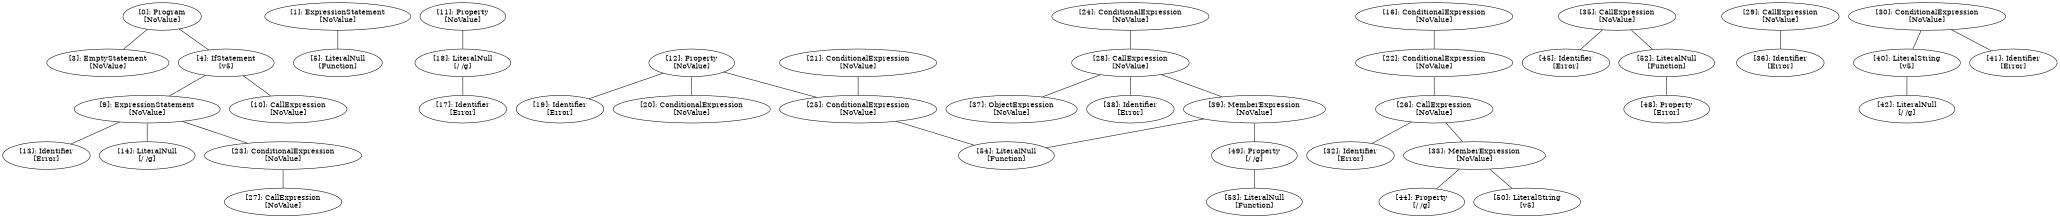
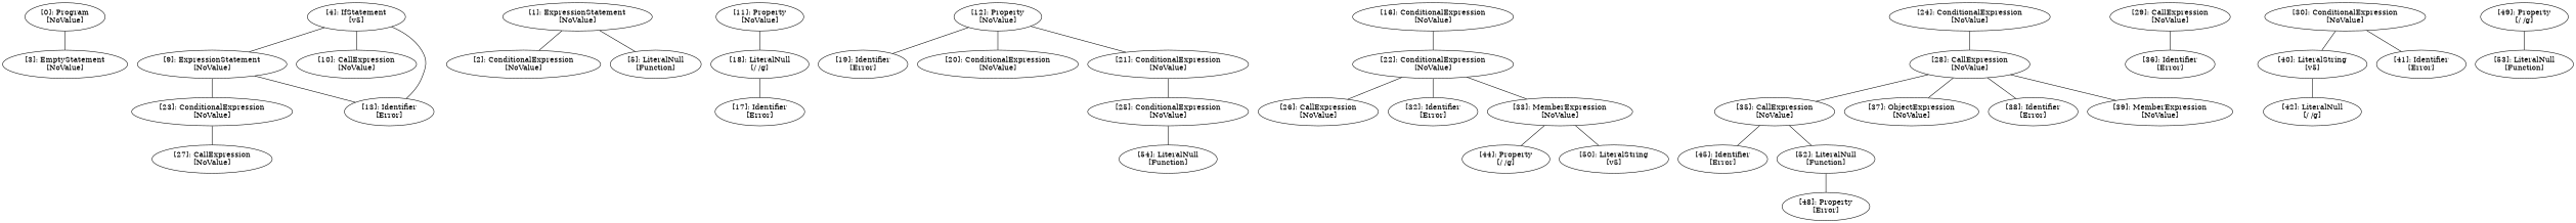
  graph {
    n1 [label="[0]: Program\n[NoValue]"]
    n2 [label="[3]: EmptyStatement\n[NoValue]"]
    n3 [label="[4]: IfStatement\n[v5]"]
    n4 [label="[1]: ExpressionStatement\n[NoValue]"]
+   n5 [label="[2]: ConditionalExpression\n[NoValue]"]
    n6 [label="[5]: LiteralNull\n[Function]"]
    n7 [label="[9]: ExpressionStatement\n[NoValue]"]
    n8 [label="[10]: CallExpression\n[NoValue]"]
    n9 [label="[13]: Identifier\n[Error]"]
-   n10 [label="[14]: LiteralNull\n[/ /g]"]
    n11 [label="[23]: ConditionalExpression\n[NoValue]"]
    n12 [label="[11]: Property\n[NoValue]"]
    n13 [label="[18]: LiteralNull\n[/ /g]"]
    n14 [label="[12]: Property\n[NoValue]"]
    n15 [label="[19]: Identifier\n[Error]"]
    n16 [label="[20]: ConditionalExpression\n[NoValue]"]
    n17 [label="[21]: ConditionalExpression\n[NoValue]"]
    n18 [label="[16]: ConditionalExpression\n[NoValue]"]
    n19 [label="[22]: ConditionalExpression\n[NoValue]"]
    n20 [label="[17]: Identifier\n[Error]"]
    n21 [label="[25]: ConditionalExpression\n[NoValue]"]
    n22 [label="[26]: CallExpression\n[NoValue]"]
    n23 [label="[27]: CallExpression\n[NoValue]"]
    n24 [label="[24]: ConditionalExpression\n[NoValue]"]
    n25 [label="[28]: CallExpression\n[NoValue]"]
    n26 [label="[54]: LiteralNull\n[Function]"]
    n27 [label="[32]: Identifier\n[Error]"]
    n28 [label="[33]: MemberExpression\n[NoValue]"]
    n29 [label="[35]: CallExpression\n[NoValue]"]
    n30 [label="[37]: ObjectExpression\n[NoValue]"]
    n31 [label="[38]: Identifier\n[Error]"]
    n32 [label="[39]: MemberExpression\n[NoValue]"]
    n33 [label="[29]: CallExpression\n[NoValue]"]
    n34 [label="[36]: Identifier\n[Error]"]
    n35 [label="[30]: ConditionalExpression\n[NoValue]"]
    n36 [label="[40]: LiteralString\n[v5]"]
    n37 [label="[41]: Identifier\n[Error]"]
    n38 [label="[44]: Property\n[/ /g]"]
    n39 [label="[50]: LiteralString\n[v5]"]
    n40 [label="[45]: Identifier\n[Error]"]
    n41 [label="[52]: LiteralNull\n[Function]"]
    n42 [label="[49]: Property\n[/ /g]"]
    n43 [label="[42]: LiteralNull\n[/ /g]"]
    n44 [label="[48]: Property\n[Error]"]
    n45 [label="[53]: LiteralNull\n[Function]"]
    n1 -- n2
-   n1 -- n3
+   n9 -- n3
    n3 -- n7
    n3 -- n8
+   n4 -- n5
    n4 -- n6
    n7 -- n9
-   n7 -- n10
    n7 -- n11
    n11 -- n23
    n12 -- n13
    n13 -- n20
    n14 -- n15
    n14 -- n16
-   n14 -- n21
+   n14 -- n17
    n17 -- n21
    n18 -- n19
    n19 -- n22
    n21 -- n26
-   n22 -- n27
-   n22 -- n28
+   n19 -- n27
+   n19 -- n28
    n24 -- n25
+   n25 -- n29
    n25 -- n30
    n25 -- n31
    n25 -- n32
    n28 -- n38
    n28 -- n39
    n29 -- n40
    n29 -- n41
-   n32 -- n26
-   n32 -- n42
    n33 -- n34
    n35 -- n36
    n35 -- n37
    n36 -- n43
    n41 -- n44
    n42 -- n45
  }
